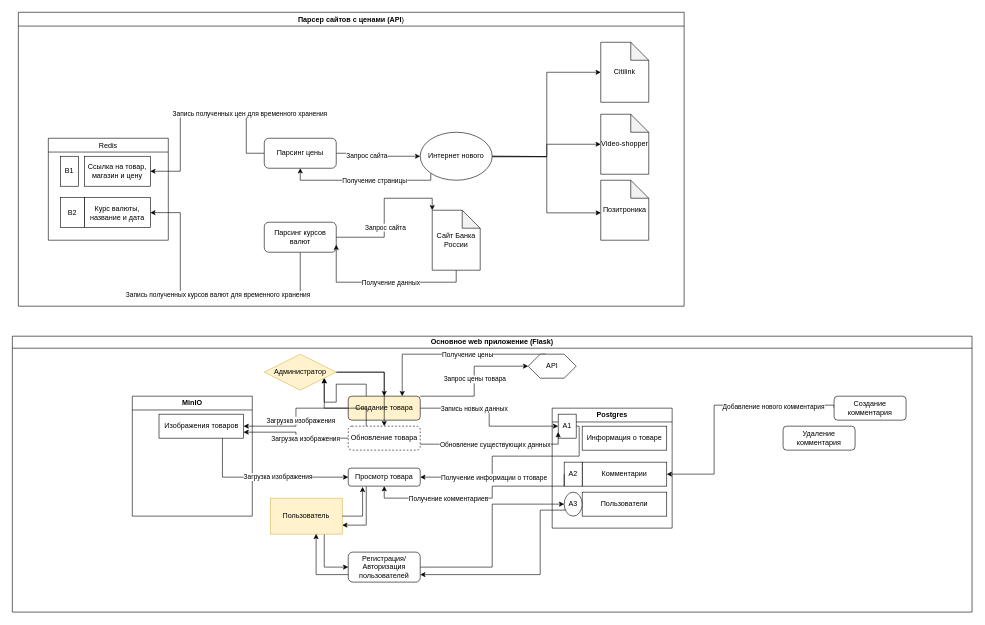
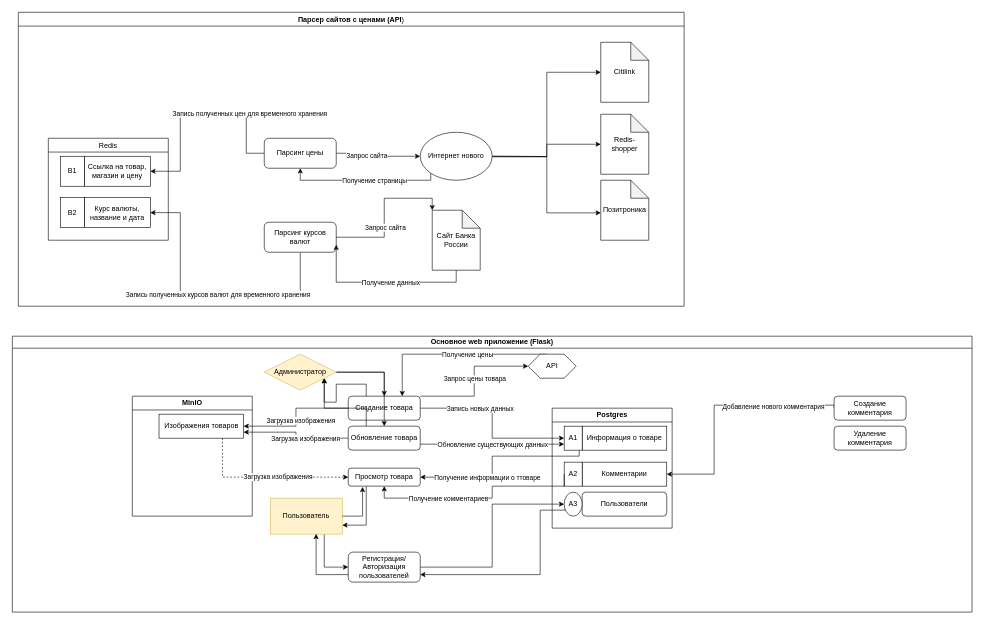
  <mxCell id="0" />
  <mxCell id="1" parent="0" />
  <mxCell id="2" style="edgeStyle=orthogonalEdgeStyle;rounded=0;orthogonalLoop=1;jettySize=auto;html=1;" parent="1" target="4" edge="1"><mxGeometry relative="1" as="geometry"><mxPoint x="820" y="260" as="sourcePoint" /></mxGeometry></mxCell>
  <mxCell id="3" value="Citilink" style="shape=note;whiteSpace=wrap;html=1;backgroundOutline=1;darkOpacity=0.05;" parent="1" vertex="1"><mxGeometry x="1001" y="70" width="80" height="100" as="geometry" /></mxCell>
- <mxCell id="4" value="Video-shopper" style="shape=note;whiteSpace=wrap;html=1;backgroundOutline=1;darkOpacity=0.05;" parent="1" vertex="1"><mxGeometry x="1001" y="190" width="80" height="100" as="geometry" /></mxCell>
+ <mxCell id="4" value="Redis-shopper" style="shape=note;whiteSpace=wrap;html=1;backgroundOutline=1;darkOpacity=0.05;" parent="1" vertex="1"><mxGeometry x="1001" y="190" width="80" height="100" as="geometry" /></mxCell>
  <mxCell id="5" value="Позитроника" style="shape=note;whiteSpace=wrap;html=1;backgroundOutline=1;darkOpacity=0.05;" parent="1" vertex="1"><mxGeometry x="1001" y="300" width="80" height="100" as="geometry" /></mxCell>
  <mxCell id="6" style="edgeStyle=orthogonalEdgeStyle;rounded=0;orthogonalLoop=1;jettySize=auto;html=1;entryX=0;entryY=0.5;entryDx=0;entryDy=0;entryPerimeter=0;" parent="1" target="3" edge="1"><mxGeometry relative="1" as="geometry"><mxPoint x="820" y="260" as="sourcePoint" /></mxGeometry></mxCell>
  <mxCell id="7" style="edgeStyle=orthogonalEdgeStyle;rounded=0;orthogonalLoop=1;jettySize=auto;html=1;entryX=0.002;entryY=0.544;entryDx=0;entryDy=0;entryPerimeter=0;" parent="1" target="5" edge="1"><mxGeometry relative="1" as="geometry"><mxPoint x="820" y="260" as="sourcePoint" /><Array as="points"><mxPoint x="820" y="261" /><mxPoint x="911" y="261" /><mxPoint x="911" y="354" /></Array></mxGeometry></mxCell>
  <mxCell id="8" value="&lt;span style=&quot;font-weight: 400;&quot;&gt;Redis&lt;/span&gt;" style="swimlane;whiteSpace=wrap;html=1;" parent="1" vertex="1"><mxGeometry x="80" y="230" width="200" height="170" as="geometry" /></mxCell>
  <mxCell id="9" value="Ссылка на товар, магазин и цену" style="rounded=0;whiteSpace=wrap;html=1;" parent="8" vertex="1"><mxGeometry x="60" y="30" width="110" height="50" as="geometry" /></mxCell>
  <mxCell id="10" value="Курс валюты, название и дата" style="rounded=0;whiteSpace=wrap;html=1;" parent="8" vertex="1"><mxGeometry x="60" y="99" width="110" height="50" as="geometry" /></mxCell>
  <mxCell id="11" value="B2" style="rounded=0;whiteSpace=wrap;html=1;" parent="8" vertex="1"><mxGeometry x="20" y="99" width="40" height="50" as="geometry" /></mxCell>
- <mxCell id="12" value="B1" style="rounded=0;whiteSpace=wrap;html=1;" parent="8" vertex="1"><mxGeometry x="20" y="30" width="30" height="50" as="geometry" /></mxCell>
+ <mxCell id="12" value="B1" style="rounded=0;whiteSpace=wrap;html=1;" parent="8" vertex="1"><mxGeometry x="20" y="30" width="40" height="50" as="geometry" /></mxCell>
  <mxCell id="13" style="edgeStyle=orthogonalEdgeStyle;rounded=0;orthogonalLoop=1;jettySize=auto;html=1;" parent="1" source="17" target="20" edge="1"><mxGeometry relative="1" as="geometry" /></mxCell>
  <mxCell id="14" value="Запрос сайта" style="edgeLabel;html=1;align=center;verticalAlign=middle;resizable=0;points=[];" parent="13" vertex="1" connectable="0"><mxGeometry x="-0.314" y="-3" relative="1" as="geometry"><mxPoint as="offset" /></mxGeometry></mxCell>
  <mxCell id="15" style="edgeStyle=orthogonalEdgeStyle;rounded=0;orthogonalLoop=1;jettySize=auto;html=1;entryX=1;entryY=0.5;entryDx=0;entryDy=0;" parent="1" source="17" target="9" edge="1"><mxGeometry relative="1" as="geometry"><Array as="points"><mxPoint x="410" y="255" /><mxPoint x="410" y="190" /><mxPoint x="300" y="190" /><mxPoint x="300" y="285" /></Array></mxGeometry></mxCell>
  <mxCell id="16" value="Запись полученных цен для временного хранения" style="edgeLabel;html=1;align=center;verticalAlign=middle;resizable=0;points=[];" parent="15" vertex="1" connectable="0"><mxGeometry x="-0.013" y="-1" relative="1" as="geometry"><mxPoint x="83" y="-1" as="offset" /></mxGeometry></mxCell>
  <mxCell id="17" value="Парсинг цены" style="rounded=1;whiteSpace=wrap;html=1;" parent="1" vertex="1"><mxGeometry x="440" y="230" width="120" height="50" as="geometry" /></mxCell>
  <mxCell id="18" style="edgeStyle=orthogonalEdgeStyle;rounded=0;orthogonalLoop=1;jettySize=auto;html=1;entryX=0.5;entryY=1;entryDx=0;entryDy=0;exitX=0;exitY=1;exitDx=0;exitDy=0;" parent="1" source="20" target="17" edge="1"><mxGeometry relative="1" as="geometry"><Array as="points"><mxPoint x="718" y="300" /><mxPoint x="500" y="300" /></Array></mxGeometry></mxCell>
  <mxCell id="19" value="Получение страницы" style="edgeLabel;html=1;align=center;verticalAlign=middle;resizable=0;points=[];" parent="18" vertex="1" connectable="0"><mxGeometry x="-0.15" relative="1" as="geometry"><mxPoint as="offset" /></mxGeometry></mxCell>
  <mxCell id="20" value="Интернет нового" style="ellipse;whiteSpace=wrap;html=1;" parent="1" vertex="1"><mxGeometry x="700" y="220" width="120" height="80" as="geometry" /></mxCell>
  <mxCell id="21" style="edgeStyle=orthogonalEdgeStyle;rounded=0;orthogonalLoop=1;jettySize=auto;html=1;entryX=1;entryY=0.5;entryDx=0;entryDy=0;" parent="1" source="23" target="10" edge="1"><mxGeometry relative="1" as="geometry"><Array as="points"><mxPoint x="500" y="490" /><mxPoint x="300" y="490" /><mxPoint x="300" y="354" /></Array></mxGeometry></mxCell>
  <mxCell id="22" value="Запись полученных курсов валют для временного хранения" style="edgeLabel;html=1;align=center;verticalAlign=middle;resizable=0;points=[];" parent="21" vertex="1" connectable="0"><mxGeometry x="-0.455" y="-2" relative="1" as="geometry"><mxPoint x="-84" y="2" as="offset" /></mxGeometry></mxCell>
  <mxCell id="23" value="Парсинг курсов валют" style="rounded=1;whiteSpace=wrap;html=1;" parent="1" vertex="1"><mxGeometry x="440" y="370" width="120" height="50" as="geometry" /></mxCell>
  <mxCell id="24" style="edgeStyle=orthogonalEdgeStyle;rounded=0;orthogonalLoop=1;jettySize=auto;html=1;entryX=1;entryY=0.75;entryDx=0;entryDy=0;" parent="1" source="26" target="23" edge="1"><mxGeometry relative="1" as="geometry"><Array as="points"><mxPoint x="760" y="470" /><mxPoint x="560" y="470" /></Array></mxGeometry></mxCell>
  <mxCell id="25" value="Получение данных" style="edgeLabel;html=1;align=center;verticalAlign=middle;resizable=0;points=[];" parent="24" vertex="1" connectable="0"><mxGeometry x="0.251" relative="1" as="geometry"><mxPoint x="47" as="offset" /></mxGeometry></mxCell>
  <mxCell id="26" value="Сайт Банка России" style="shape=note;whiteSpace=wrap;html=1;backgroundOutline=1;darkOpacity=0.05;" parent="1" vertex="1"><mxGeometry x="720" y="350" width="80" height="100" as="geometry" /></mxCell>
  <mxCell id="27" style="edgeStyle=orthogonalEdgeStyle;rounded=0;orthogonalLoop=1;jettySize=auto;html=1;entryX=0;entryY=0;entryDx=0;entryDy=0;entryPerimeter=0;" parent="1" source="23" target="26" edge="1"><mxGeometry relative="1" as="geometry" /></mxCell>
  <mxCell id="28" value="Запрос сайта" style="edgeLabel;html=1;align=center;verticalAlign=middle;resizable=0;points=[];" parent="27" vertex="1" connectable="0"><mxGeometry x="-0.21" y="-1" relative="1" as="geometry"><mxPoint as="offset" /></mxGeometry></mxCell>
  <mxCell id="29" value="Парсер сайтов с ценами (API&lt;span style=&quot;font-weight: 400;&quot;&gt;)&lt;/span&gt;" style="swimlane;whiteSpace=wrap;html=1;" parent="1" vertex="1"><mxGeometry x="30" width="1110" height="490" as="geometry" y="20"><mxRectangle x="800" width="220" height="30" as="alternateBounds" /></mxGeometry></mxCell>
  <mxCell id="30" value="Основное web приложение (Flask)" style="swimlane;whiteSpace=wrap;html=1;startSize=20;" parent="1" vertex="1"><mxGeometry x="20" y="560" width="1600" height="460" as="geometry" /></mxCell>
  <mxCell id="31" value="Postgres" style="swimlane;whiteSpace=wrap;html=1;" parent="30" vertex="1"><mxGeometry x="900" y="120" width="200" height="200" as="geometry" /></mxCell>
  <mxCell id="32" value="Информация о товаре" style="rounded=0;whiteSpace=wrap;html=1;" parent="31" vertex="1"><mxGeometry x="50" y="30" width="141" height="40" as="geometry" /></mxCell>
  <mxCell id="33" value="Комментарии" style="rounded=0;whiteSpace=wrap;html=1;" parent="31" vertex="1"><mxGeometry x="50" y="90" width="141" height="40" as="geometry" /></mxCell>
  <mxCell id="34" value="A2" style="rounded=0;whiteSpace=wrap;html=1;" parent="31" vertex="1"><mxGeometry x="20" y="90" width="30" height="40" as="geometry" /></mxCell>
- <mxCell id="35" value="Пользователи" style="rounded=0;whiteSpace=wrap;html=1;" parent="31" vertex="1"><mxGeometry x="50" y="140" width="141" height="40" as="geometry" /></mxCell>
+ <mxCell id="35" value="Пользователи" style="whiteSpace=wrap;html=1;rounded=1;" parent="31" vertex="1"><mxGeometry x="50" y="140" width="141" height="40" as="geometry" /></mxCell>
  <mxCell id="36" value="A3" style="ellipse;whiteSpace=wrap;html=1;" parent="31" vertex="1"><mxGeometry x="20" y="140" width="30" height="40" as="geometry" /></mxCell>
  <mxCell id="37" value="MinIO" style="swimlane;whiteSpace=wrap;html=1;" parent="30" vertex="1"><mxGeometry x="200" y="100" width="200" height="200" as="geometry" /></mxCell>
  <mxCell id="38" value="Изображения товаров" style="rounded=0;whiteSpace=wrap;html=1;" parent="37" vertex="1"><mxGeometry x="44.5" y="30" width="141" height="40" as="geometry" /></mxCell>
  <mxCell id="39" style="edgeStyle=orthogonalEdgeStyle;rounded=0;orthogonalLoop=1;jettySize=auto;html=1;entryX=0;entryY=0.5;entryDx=0;entryDy=0;" parent="30" source="46" target="49" edge="1"><mxGeometry relative="1" as="geometry" /></mxCell>
  <mxCell id="40" value="Запись новых данных" style="edgeLabel;html=1;align=center;verticalAlign=middle;resizable=0;points=[];" parent="39" vertex="1" connectable="0"><mxGeometry x="-0.314" y="-1" relative="1" as="geometry"><mxPoint as="offset" /></mxGeometry></mxCell>
  <mxCell id="41" style="edgeStyle=orthogonalEdgeStyle;rounded=0;orthogonalLoop=1;jettySize=auto;html=1;entryX=1;entryY=0.5;entryDx=0;entryDy=0;" parent="30" source="46" target="38" edge="1"><mxGeometry relative="1" as="geometry" /></mxCell>
  <mxCell id="42" value="Загрузка изображения" style="edgeLabel;html=1;align=center;verticalAlign=middle;resizable=0;points=[];" parent="41" vertex="1" connectable="0"><mxGeometry x="0.289" y="-3" relative="1" as="geometry"><mxPoint x="22" y="-7" as="offset" /></mxGeometry></mxCell>
  <mxCell id="43" style="edgeStyle=orthogonalEdgeStyle;rounded=0;orthogonalLoop=1;jettySize=auto;html=1;entryX=0;entryY=0.5;entryDx=0;entryDy=0;" parent="30" source="46" target="70" edge="1"><mxGeometry relative="1" as="geometry"><Array as="points"><mxPoint x="770" y="100" /><mxPoint x="770" y="50" /></Array></mxGeometry></mxCell>
  <mxCell id="44" value="Запрос цены товара" style="edgeLabel;html=1;align=center;verticalAlign=middle;resizable=0;points=[];" parent="43" vertex="1" connectable="0"><mxGeometry x="0.033" relative="1" as="geometry"><mxPoint as="offset" /></mxGeometry></mxCell>
  <mxCell id="45" style="edgeStyle=orthogonalEdgeStyle;rounded=0;orthogonalLoop=1;jettySize=auto;html=1;exitX=0.25;exitY=0;exitDx=0;exitDy=0;entryX=1;entryY=0.75;entryDx=0;entryDy=0;" parent="30" source="46" target="73" edge="1"><mxGeometry relative="1" as="geometry" /></mxCell>
- <mxCell id="46" value="Создание товара" style="rounded=1;whiteSpace=wrap;html=1;fillColor=#fff2cc;" parent="30" vertex="1"><mxGeometry x="560" y="100" width="120" height="40" as="geometry" /></mxCell>
+ <mxCell id="46" value="Создание товара" style="rounded=1;whiteSpace=wrap;html=1;" parent="30" vertex="1"><mxGeometry x="560" y="100" width="120" height="40" as="geometry" /></mxCell>
  <mxCell id="47" style="edgeStyle=orthogonalEdgeStyle;rounded=0;orthogonalLoop=1;jettySize=auto;html=1;entryX=1;entryY=0.5;entryDx=0;entryDy=0;" parent="30" source="49" target="57" edge="1"><mxGeometry relative="1" as="geometry"><Array as="points"><mxPoint x="945" y="200" /><mxPoint x="800" y="200" /><mxPoint x="800" y="235" /></Array></mxGeometry></mxCell>
  <mxCell id="48" value="Получение информации о ттоваре" style="edgeLabel;html=1;align=center;verticalAlign=middle;resizable=0;points=[];" parent="47" vertex="1" connectable="0"><mxGeometry x="0.518" y="-1" relative="1" as="geometry"><mxPoint x="36" y="1" as="offset" /></mxGeometry></mxCell>
- <mxCell id="49" value="A1" style="rounded=0;whiteSpace=wrap;html=1;" parent="30" vertex="1"><mxGeometry x="910" y="130" width="30" height="40" as="geometry" /></mxCell>
+ <mxCell id="49" value="A1" style="rounded=0;whiteSpace=wrap;html=1;" parent="30" vertex="1"><mxGeometry x="920" y="150" width="30" height="40" as="geometry" /></mxCell>
  <mxCell id="50" style="edgeStyle=orthogonalEdgeStyle;rounded=0;orthogonalLoop=1;jettySize=auto;html=1;entryX=0;entryY=0.75;entryDx=0;entryDy=0;" parent="30" source="55" target="49" edge="1"><mxGeometry relative="1" as="geometry"><Array as="points"><mxPoint x="740" y="180" /><mxPoint x="740" y="180" /></Array></mxGeometry></mxCell>
  <mxCell id="51" value="Обновление существующих данных" style="edgeLabel;html=1;align=center;verticalAlign=middle;resizable=0;points=[];" parent="50" vertex="1" connectable="0"><mxGeometry x="-0.217" relative="1" as="geometry"><mxPoint x="26" as="offset" /></mxGeometry></mxCell>
  <mxCell id="52" style="edgeStyle=orthogonalEdgeStyle;rounded=0;orthogonalLoop=1;jettySize=auto;html=1;entryX=1;entryY=0.75;entryDx=0;entryDy=0;" parent="30" source="55" target="38" edge="1"><mxGeometry relative="1" as="geometry" /></mxCell>
  <mxCell id="53" value="Загрузка изображения" style="edgeLabel;html=1;align=center;verticalAlign=middle;resizable=0;points=[];" parent="52" vertex="1" connectable="0"><mxGeometry x="-0.217" relative="1" as="geometry"><mxPoint as="offset" /></mxGeometry></mxCell>
  <mxCell id="54" style="edgeStyle=orthogonalEdgeStyle;rounded=0;orthogonalLoop=1;jettySize=auto;html=1;exitX=0.25;exitY=0;exitDx=0;exitDy=0;entryX=1;entryY=0.75;entryDx=0;entryDy=0;" parent="30" source="55" target="73" edge="1"><mxGeometry relative="1" as="geometry" /></mxCell>
- <mxCell id="55" value="Обновление&amp;nbsp;товара" style="rounded=1;whiteSpace=wrap;html=1;dashed=1;" parent="30" vertex="1"><mxGeometry x="560" y="150" width="120" height="40" as="geometry" /></mxCell>
+ <mxCell id="55" value="Обновление&amp;nbsp;товара" style="rounded=1;whiteSpace=wrap;html=1;" parent="30" vertex="1"><mxGeometry x="560" y="150" width="120" height="40" as="geometry" /></mxCell>
  <mxCell id="56" style="edgeStyle=orthogonalEdgeStyle;rounded=0;orthogonalLoop=1;jettySize=auto;html=1;exitX=0.25;exitY=1;exitDx=0;exitDy=0;entryX=1;entryY=0.75;entryDx=0;entryDy=0;" parent="30" source="57" target="75" edge="1"><mxGeometry relative="1" as="geometry" /></mxCell>
  <mxCell id="57" value="Просмотр товара" style="rounded=1;whiteSpace=wrap;html=1;" parent="30" vertex="1"><mxGeometry x="560" y="220" width="120" height="30" as="geometry" /></mxCell>
  <mxCell id="58" style="edgeStyle=orthogonalEdgeStyle;rounded=0;orthogonalLoop=1;jettySize=auto;html=1;exitX=0;exitY=0.5;exitDx=0;exitDy=0;entryX=1;entryY=0.5;entryDx=0;entryDy=0;" parent="30" source="60" target="33" edge="1"><mxGeometry relative="1" as="geometry"><Array as="points"><mxPoint x="1170" y="115" /><mxPoint x="1170" y="230" /></Array></mxGeometry></mxCell>
  <mxCell id="59" value="Добавление нового комментария" style="edgeLabel;html=1;align=center;verticalAlign=middle;resizable=0;points=[];" parent="58" vertex="1" connectable="0"><mxGeometry x="0.034" y="-1" relative="1" as="geometry"><mxPoint x="99" y="1" as="offset" /></mxGeometry></mxCell>
  <mxCell id="60" value="Создание комментария" style="rounded=1;whiteSpace=wrap;html=1;" parent="30" vertex="1"><mxGeometry x="1370" y="100" width="120" height="40" as="geometry" /></mxCell>
- <mxCell id="61" value="Удаление комментария" style="rounded=1;whiteSpace=wrap;html=1;" parent="30" vertex="1"><mxGeometry x="1285" y="150" width="120" height="40" as="geometry" /></mxCell>
+ <mxCell id="61" value="Удаление комментария" style="rounded=1;whiteSpace=wrap;html=1;" parent="30" vertex="1"><mxGeometry x="1370" y="150" width="120" height="40" as="geometry" /></mxCell>
  <mxCell id="62" style="edgeStyle=orthogonalEdgeStyle;rounded=0;orthogonalLoop=1;jettySize=auto;html=1;exitX=0;exitY=0.5;exitDx=0;exitDy=0;entryX=0.5;entryY=1;entryDx=0;entryDy=0;" parent="30" source="34" target="57" edge="1"><mxGeometry relative="1" as="geometry"><Array as="points"><mxPoint x="920" y="250" /><mxPoint x="800" y="250" /><mxPoint x="800" y="270" /><mxPoint x="620" y="270" /></Array></mxGeometry></mxCell>
  <mxCell id="63" value="Получение комментариев" style="edgeLabel;html=1;align=center;verticalAlign=middle;resizable=0;points=[];" parent="62" vertex="1" connectable="0"><mxGeometry x="0.3" relative="1" as="geometry"><mxPoint as="offset" /></mxGeometry></mxCell>
- <mxCell id="64" style="edgeStyle=orthogonalEdgeStyle;rounded=0;orthogonalLoop=1;jettySize=auto;html=1;exitX=0.75;exitY=1;exitDx=0;exitDy=0;entryX=0;entryY=0.5;entryDx=0;entryDy=0;" parent="30" source="38" target="57" edge="1"><mxGeometry relative="1" as="geometry" /></mxCell>
+ <mxCell id="64" style="edgeStyle=orthogonalEdgeStyle;rounded=0;orthogonalLoop=1;jettySize=auto;html=1;exitX=0.75;exitY=1;exitDx=0;exitDy=0;entryX=0;entryY=0.5;entryDx=0;entryDy=0;dashed=1;" parent="30" source="38" target="57" edge="1"><mxGeometry relative="1" as="geometry" /></mxCell>
  <mxCell id="65" value="Загрузка изображения" style="edgeLabel;html=1;align=center;verticalAlign=middle;resizable=0;points=[];" parent="64" vertex="1" connectable="0"><mxGeometry x="0.145" y="1" relative="1" as="geometry"><mxPoint as="offset" /></mxGeometry></mxCell>
  <mxCell id="66" style="edgeStyle=orthogonalEdgeStyle;rounded=0;orthogonalLoop=1;jettySize=auto;html=1;entryX=0;entryY=0.5;entryDx=0;entryDy=0;" parent="30" source="67" target="36" edge="1"><mxGeometry relative="1" as="geometry" /></mxCell>
  <mxCell id="67" value="Регистрация/Авторизация пользователей" style="rounded=1;whiteSpace=wrap;html=1;" parent="30" vertex="1"><mxGeometry x="560" y="360" width="120" height="50" as="geometry" /></mxCell>
  <mxCell id="68" style="edgeStyle=orthogonalEdgeStyle;rounded=0;orthogonalLoop=1;jettySize=auto;html=1;exitX=0.375;exitY=0;exitDx=0;exitDy=0;entryX=0.75;entryY=0;entryDx=0;entryDy=0;" parent="30" source="70" target="46" edge="1"><mxGeometry relative="1" as="geometry"><Array as="points"><mxPoint x="650" y="30" /></Array></mxGeometry></mxCell>
  <mxCell id="69" value="Получение цены" style="edgeLabel;html=1;align=center;verticalAlign=middle;resizable=0;points=[];" parent="68" vertex="1" connectable="0"><mxGeometry x="-0.148" y="1" relative="1" as="geometry"><mxPoint as="offset" /></mxGeometry></mxCell>
  <mxCell id="70" value="API" style="shape=hexagon;perimeter=hexagonPerimeter2;whiteSpace=wrap;html=1;fixedSize=1;" parent="30" vertex="1"><mxGeometry x="860" y="30" width="80" height="40" as="geometry" /></mxCell>
  <mxCell id="71" style="edgeStyle=orthogonalEdgeStyle;rounded=0;orthogonalLoop=1;jettySize=auto;html=1;" parent="30" source="73" target="46" edge="1"><mxGeometry relative="1" as="geometry" /></mxCell>
  <mxCell id="72" style="edgeStyle=orthogonalEdgeStyle;rounded=0;orthogonalLoop=1;jettySize=auto;html=1;" parent="30" source="73" target="55" edge="1"><mxGeometry relative="1" as="geometry" /></mxCell>
  <mxCell id="73" value="Администратор" style="rhombus;whiteSpace=wrap;html=1;fillColor=#fff2cc;strokeColor=#d6b656;" parent="30" vertex="1"><mxGeometry x="420" y="30" width="120" height="60" as="geometry" /></mxCell>
  <mxCell id="74" style="edgeStyle=orthogonalEdgeStyle;rounded=0;orthogonalLoop=1;jettySize=auto;html=1;exitX=0.75;exitY=1;exitDx=0;exitDy=0;entryX=0;entryY=0.5;entryDx=0;entryDy=0;" parent="30" source="75" target="67" edge="1"><mxGeometry relative="1" as="geometry" /></mxCell>
  <mxCell id="75" value="Пользователь" style="rounded=0;whiteSpace=wrap;html=1;fillColor=#fff2cc;strokeColor=#d6b656;" parent="30" vertex="1"><mxGeometry x="430" y="270" width="120" height="60" as="geometry" /></mxCell>
  <mxCell id="76" style="edgeStyle=orthogonalEdgeStyle;rounded=0;orthogonalLoop=1;jettySize=auto;html=1;entryX=0.199;entryY=1.042;entryDx=0;entryDy=0;entryPerimeter=0;" parent="30" source="75" target="57" edge="1"><mxGeometry relative="1" as="geometry" /></mxCell>
  <mxCell id="77" style="edgeStyle=orthogonalEdgeStyle;rounded=0;orthogonalLoop=1;jettySize=auto;html=1;exitX=0;exitY=0.75;exitDx=0;exitDy=0;entryX=0.637;entryY=0.992;entryDx=0;entryDy=0;entryPerimeter=0;" parent="30" source="67" target="75" edge="1"><mxGeometry relative="1" as="geometry" /></mxCell>
  <mxCell id="78" style="edgeStyle=orthogonalEdgeStyle;rounded=0;orthogonalLoop=1;jettySize=auto;html=1;exitX=0;exitY=0.75;exitDx=0;exitDy=0;entryX=1;entryY=0.75;entryDx=0;entryDy=0;" parent="30" source="36" target="67" edge="1"><mxGeometry relative="1" as="geometry"><Array as="points"><mxPoint x="880" y="290" /><mxPoint x="880" y="397" /></Array></mxGeometry></mxCell>
